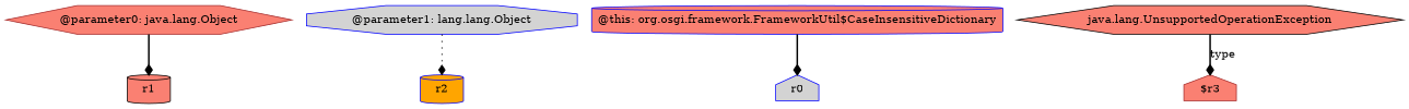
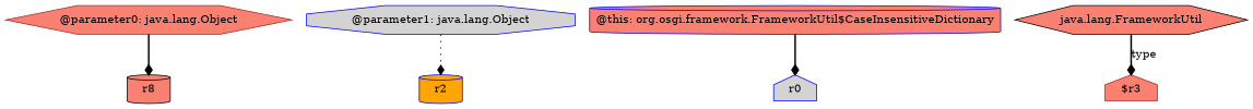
  digraph {
    node [color=blue fillcolor=salmon shape=cylinder style=filled]
    edge [arrowhead=diamond style=bold]
    n1 [color=brown label="@parameter0: java.lang.Object" shape=hexagon]
-   n2 [color=black label=r1]
-   n3 [fillcolor=lightgrey label="@parameter1: lang.lang.Object" shape=octagon]
+   n2 [color=black label=r8]
+   n3 [fillcolor=lightgrey label="@parameter1: java.lang.Object" shape=octagon]
    n4 [fillcolor=orange label=r2]
    n5 [label="@this: org.osgi.framework.FrameworkUtil$CaseInsensitiveDictionary"]
    n6 [fillcolor=lightgrey label=r0 shape=house]
-   n7 [color=black label="java.lang.UnsupportedOperationException" shape=hexagon]
+   n7 [color=black label="java.lang.FrameworkUtil" shape=hexagon]
    n8 [color=brown label="$r3" shape=house]
    n1 -> n2
    n3 -> n4 [style=dotted]
    n5 -> n6
    n7 -> n8 [label=type]
  }
